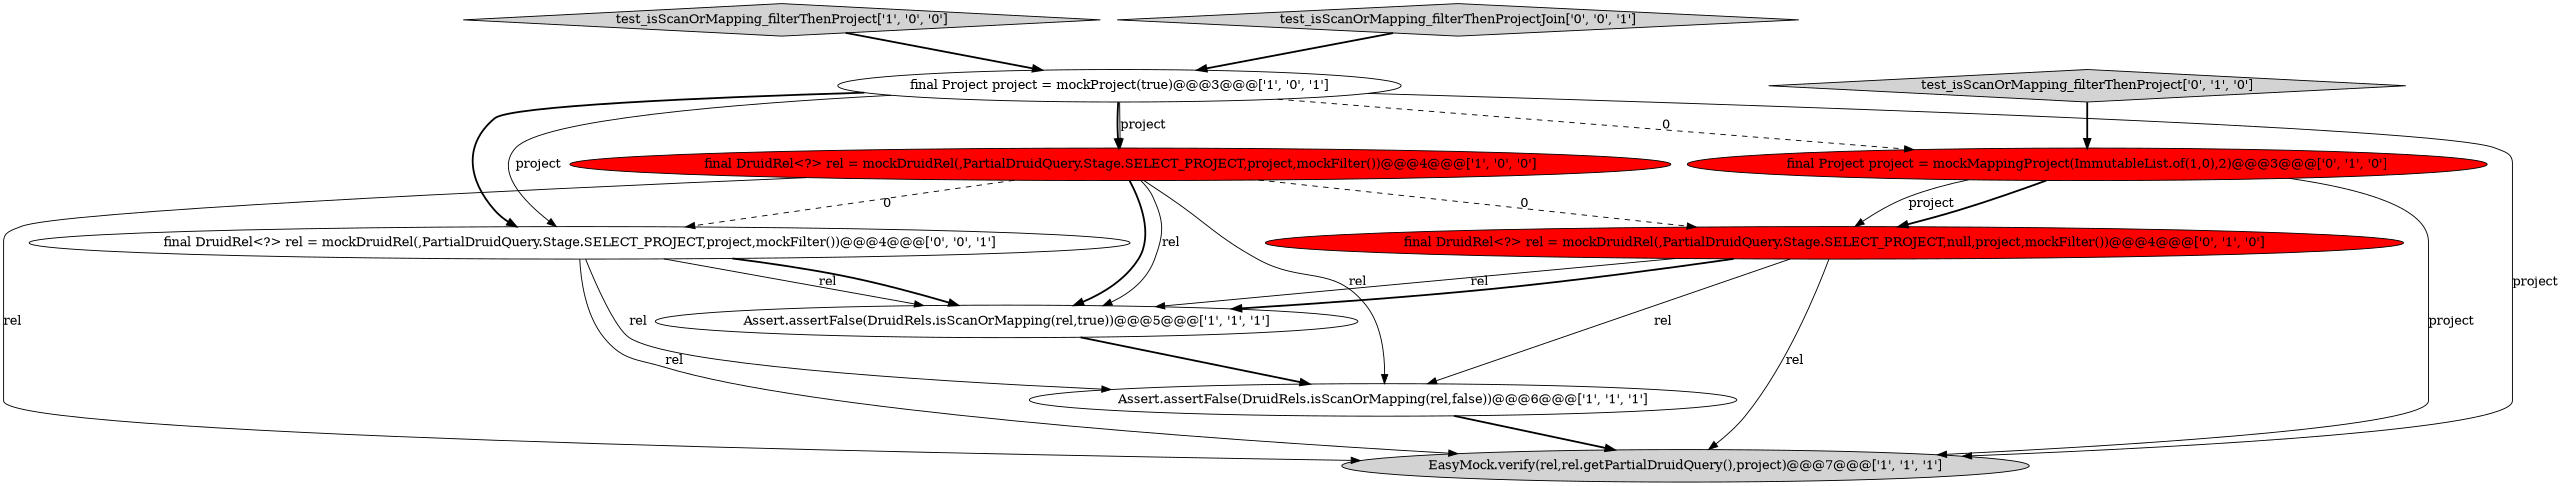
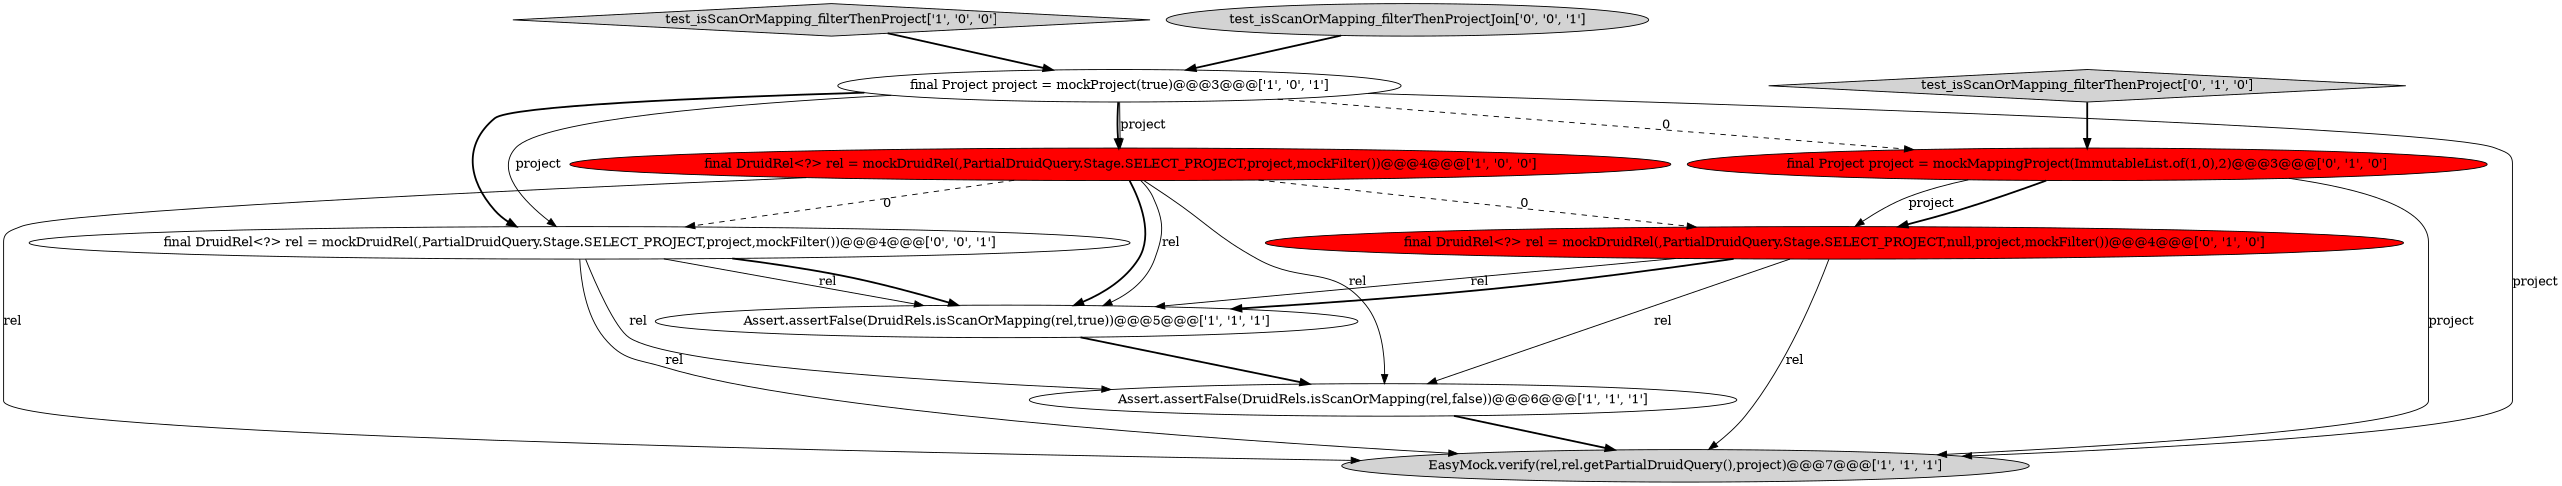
  digraph {
    node [fillcolor=white shape=ellipse style=filled]
    edge [style=solid]
    n1 [label="Assert.assertFalse(DruidRels.isScanOrMapping(rel,false))@@@6@@@['1', '1', '1']"]
    n2 [fillcolor=lightgray label="EasyMock.verify(rel,rel.getPartialDruidQuery(),project)@@@7@@@['1', '1', '1']"]
    n3 [fillcolor=lightgray label="test_isScanOrMapping_filterThenProject['0', '1', '0']" shape=diamond]
    n4 [fillcolor=red label="final Project project = mockMappingProject(ImmutableList.of(1,0),2)@@@3@@@['0', '1', '0']"]
    n5 [label="final Project project = mockProject(true)@@@3@@@['1', '0', '1']"]
    n6 [fillcolor=red label="final DruidRel<?> rel = mockDruidRel(,PartialDruidQuery.Stage.SELECT_PROJECT,project,mockFilter())@@@4@@@['1', '0', '0']"]
    n7 [label="final DruidRel<?> rel = mockDruidRel(,PartialDruidQuery.Stage.SELECT_PROJECT,project,mockFilter())@@@4@@@['0', '0', '1']"]
    n8 [label="Assert.assertFalse(DruidRels.isScanOrMapping(rel,true))@@@5@@@['1', '1', '1']"]
    n9 [fillcolor=red label="final DruidRel<?> rel = mockDruidRel(,PartialDruidQuery.Stage.SELECT_PROJECT,null,project,mockFilter())@@@4@@@['0', '1', '0']"]
    n10 [fillcolor=lightgray label="test_isScanOrMapping_filterThenProject['1', '0', '0']" shape=diamond]
-   n11 [fillcolor=lightgray label="test_isScanOrMapping_filterThenProjectJoin['0', '0', '1']" shape=diamond]
+   n11 [fillcolor=lightgray label="test_isScanOrMapping_filterThenProjectJoin['0', '0', '1']"]
    n1 -> n2 [style=bold]
    n3 -> n4 [style=bold]
    n4 -> n2 [label=project]
    n4 -> n9 [style=bold]
    n4 -> n9 [label=project]
    n5 -> n2 [label=project]
    n5 -> n4 [label=0 style=dashed]
    n5 -> n6 [style=bold]
    n5 -> n6 [label=project]
    n5 -> n7 [style=bold]
    n5 -> n7 [label=project]
    n6 -> n1 [label=rel]
    n6 -> n2 [label=rel]
    n6 -> n7 [label=0 style=dashed]
    n6 -> n8 [style=bold]
    n6 -> n8 [label=rel]
    n6 -> n9 [label=0 style=dashed]
    n7 -> n1 [label=rel]
    n7 -> n2 [label=rel]
    n7 -> n8 [label=rel]
    n7 -> n8 [style=bold]
    n8 -> n1 [style=bold]
    n9 -> n1 [label=rel]
    n9 -> n2 [label=rel]
    n9 -> n8 [label=rel]
    n9 -> n8 [style=bold]
    n10 -> n5 [style=bold]
    n11 -> n5 [style=bold]
  }
